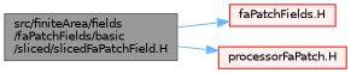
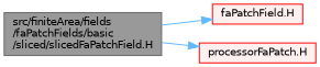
  digraph {
    rankdir=LR
    node [color=red fillcolor="#FFF0F0" fontname=Helvetica fontsize=10 shape=box style=filled]
    edge [color=steelblue1 fontname=Helvetica fontsize=10 labelfontname=Helvetica labelfontsize=10 style=solid]
    n1 [color=gray40 fillcolor=grey60 fontcolor=black height=0.2 label="src/finiteArea/fields\l/faPatchFields/basic\l/sliced/slicedFaPatchField.H" width=0.4]
-   n2 [height=0.2 label="faPatchFields.H" width=0.4]
+   n2 [height=0.2 label="faPatchField.H" width=0.4]
    n3 [height=0.2 label="processorFaPatch.H" width=0.4]
    n1 -> n2
    n1 -> n3
  }
